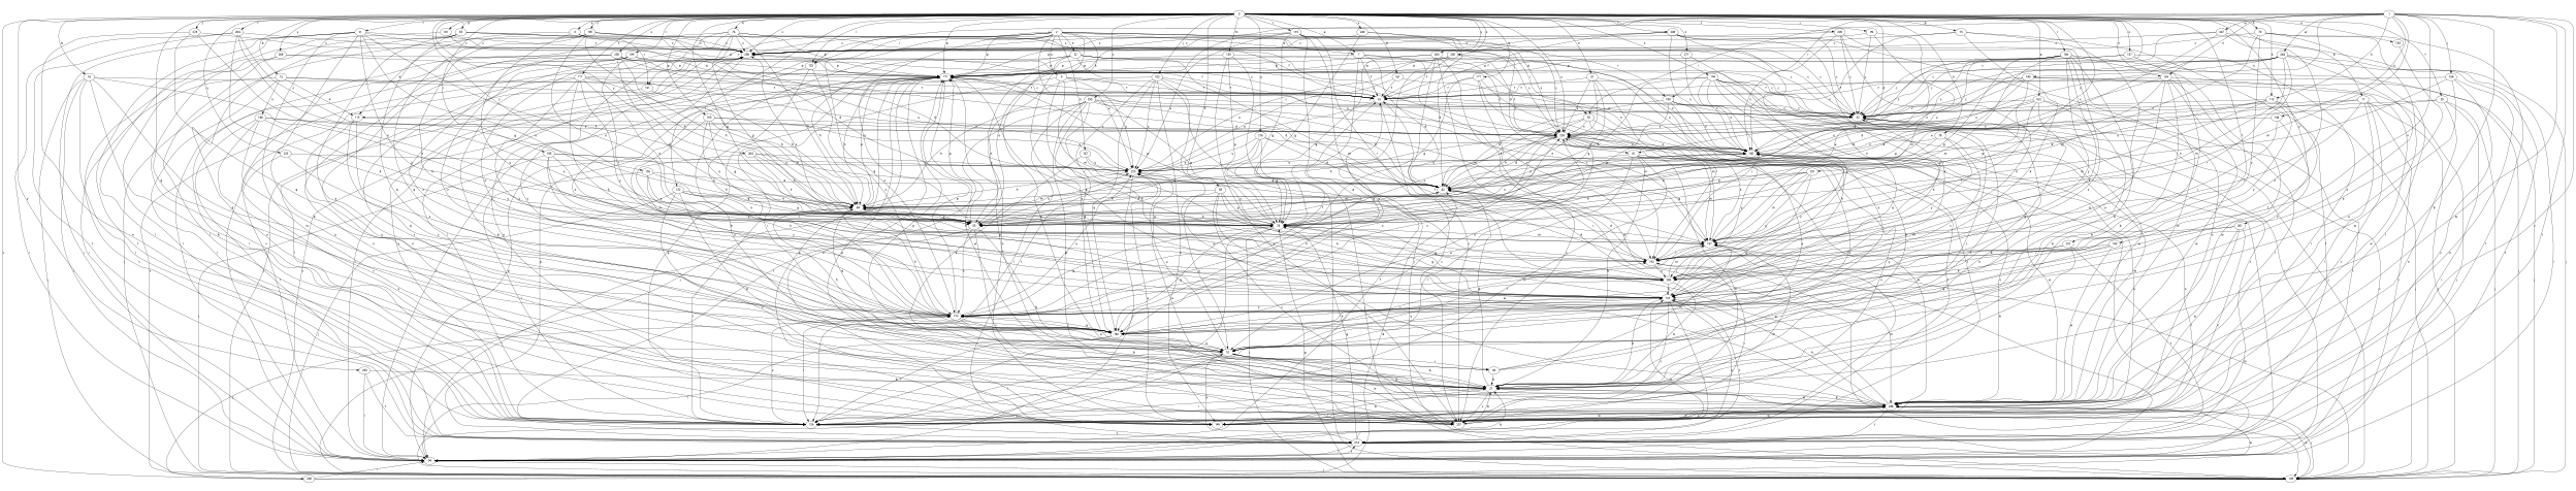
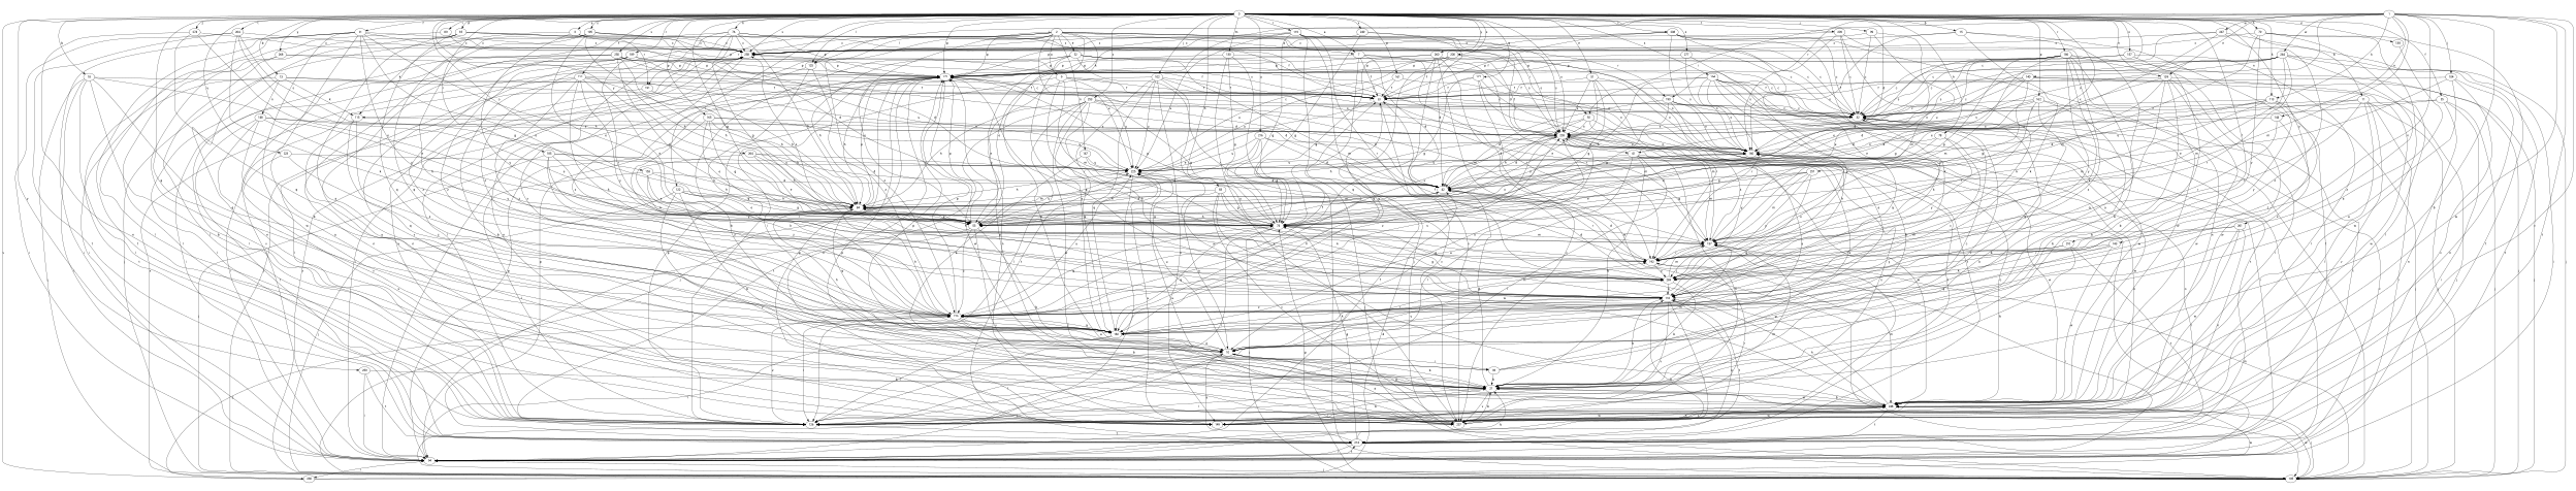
  strict digraph {
    fontname=Roboto
    node [fontname=Roboto]
    edge [fontname=Roboto]
    0
    3
    7
    11
    13
    15
    18
    32
    35
    41
    51
    55
    61
    74
    76
    78
    79
    83
    89
    99
    102
    113
    119
    122
    125
    130
    138
    139
    153
    157
    161
    162
    165
    172
    177
    182
    185
    186
    189
    194
    195
    200
    203
    204
    208
    209
    210
    212
    216
    223
    230
    249
    250
    253
    257
    258
    259
    260
    261
    264
    268
    274
    277
    115
    160
    191
    269
    42
    63
    192
    237
    126
    105
    94
    214
    148
    21
    116
    53
    10
    149
    137
    248
    225
    84
    279
    1
    92
    104
    143
    144
    190
    244
    247
    140
    2
    9
    52
    147
    93
    0 -> 3 [label=a]
    0 -> 7 [label=a]
    0 -> 11 [label=b]
    0 -> 13 [label=b]
    0 -> 15 [label=b]
    0 -> 18 [label=b]
    0 -> 32 [label=c]
    0 -> 35 [label=d]
    0 -> 41 [label=d]
    0 -> 51 [label=e]
    0 -> 55 [label=f]
    0 -> 61 [label=f]
    0 -> 74 [label=g]
    0 -> 76 [label=h]
    0 -> 78 [label=h]
    0 -> 79 [label=h]
    0 -> 83 [label=h]
    0 -> 89 [label=i]
    0 -> 99 [label=j]
    0 -> 102 [label=j]
    0 -> 113 [label=k]
    0 -> 119 [label=l]
    0 -> 122 [label=l]
    0 -> 125 [label=l]
    0 -> 130 [label=m]
    0 -> 138 [label=n]
    0 -> 139 [label=n]
    0 -> 153 [label=o]
    0 -> 157 [label=o]
    0 -> 161 [label=p]
    0 -> 162 [label=p]
    0 -> 165 [label=p]
    0 -> 172 [label=p]
    0 -> 177 [label=q]
    0 -> 182 [label=q]
    0 -> 185 [label=r]
    0 -> 186 [label=r]
    0 -> 189 [label=r]
    0 -> 194 [label=s]
    0 -> 195 [label=s]
    0 -> 200 [label=s]
    0 -> 203 [label=s]
    0 -> 204 [label=t]
    0 -> 208 [label=t]
    0 -> 209 [label=t]
    0 -> 210 [label=t]
    0 -> 212 [label=t]
    0 -> 216 [label=u]
    0 -> 223 [label=u]
    0 -> 230 [label=v]
    0 -> 249 [label=x]
    0 -> 250 [label=x]
    0 -> 253 [label=x]
    0 -> 257 [label=x]
    0 -> 258 [label=x]
    0 -> 259 [label=y]
    0 -> 260 [label=y]
    0 -> 261 [label=y]
    0 -> 264 [label=y]
    0 -> 268 [label=y]
    0 -> 274 [label=z]
    0 -> 277 [label=z]
    3 -> 258 [label=x]
    3 -> 115 [label=k]
    3 -> 160 [label=o]
    3 -> 191 [label=r]
    3 -> 269 [label=y]
    7 -> 172 [label=p]
    7 -> 182 [label=q]
    7 -> 160 [label=o]
    7 -> 42 [label=d]
    7 -> 63 [label=f]
    7 -> 192 [label=r]
    11 -> 32 [label=c]
    11 -> 42 [label=d]
    11 -> 192 [label=r]
    11 -> 237 [label=v]
    11 -> 126 [label=l]
    11 -> 105 [label=j]
    11 -> 94 [label=i]
    13 -> 32 [label=c]
    13 -> 115 [label=k]
    13 -> 63 [label=f]
    13 -> 126 [label=l]
    13 -> 214 [label=t]
    13 -> 148 [label=n]
    15 -> 258 [label=x]
    15 -> 160 [label=o]
    15 -> 214 [label=t]
    15 -> 21 [label=b]
    15 -> 116 [label=k]
    18 -> 182 [label=q]
    18 -> 63 [label=f]
    18 -> 126 [label=l]
    18 -> 105 [label=j]
    18 -> 94 [label=i]
    18 -> 21 [label=b]
    18 -> 53 [label=e]
    32 -> 203 [label=s]
    32 -> 21 [label=b]
    35 -> 32 [label=c]
    35 -> 172 [label=p]
    35 -> 182 [label=q]
    35 -> 258 [label=x]
    35 -> 126 [label=l]
    35 -> 10 [label=a]
    35 -> 149 [label=n]
    41 -> 126 [label=l]
    41 -> 21 [label=b]
    41 -> 10 [label=a]
    41 -> 149 [label=n]
    41 -> 137 [label=m]
    41 -> 248 [label=w]
    41 -> 225 [label=u]
    51 -> 74 [label=g]
    51 -> 203 [label=s]
    51 -> 160 [label=o]
    51 -> 63 [label=f]
    51 -> 214 [label=t]
    51 -> 53 [label=e]
    55 -> 32 [label=c]
    55 -> 105 [label=j]
    55 -> 94 [label=i]
    55 -> 149 [label=n]
    55 -> 225 [label=u]
    61 -> 203 [label=s]
    61 -> 258 [label=x]
    61 -> 269 [label=y]
    61 -> 126 [label=l]
    61 -> 94 [label=i]
    61 -> 214 [label=t]
    61 -> 21 [label=b]
    61 -> 53 [label=e]
    61 -> 248 [label=w]
    61 -> 84 [label=h]
    74 -> 172 [label=p]
    74 -> 182 [label=q]
    74 -> 203 [label=s]
    74 -> 258 [label=x]
    74 -> 126 [label=l]
    74 -> 105 [label=j]
    74 -> 137 [label=m]
    74 -> 225 [label=u]
    74 -> 84 [label=h]
    76 -> 32 [label=c]
    76 -> 74 [label=g]
    76 -> 172 [label=p]
    76 -> 258 [label=x]
    76 -> 63 [label=f]
    76 -> 237 [label=v]
    76 -> 94 [label=i]
    76 -> 149 [label=n]
    76 -> 84 [label=h]
    76 -> 279 [label=z]
    78 -> 74 [label=g]
    78 -> 160 [label=o]
    78 -> 269 [label=y]
    78 -> 248 [label=w]
    79 -> 258 [label=x]
    79 -> 269 [label=y]
    79 -> 126 [label=l]
    79 -> 214 [label=t]
    79 -> 137 [label=m]
    79 -> 248 [label=w]
    83 -> 74 [label=g]
    83 -> 237 [label=v]
    83 -> 116 [label=k]
    83 -> 10 [label=a]
    83 -> 248 [label=w]
    83 -> 84 [label=m]
    89 -> 258 [label=x]
    89 -> 42 [label=d]
    89 -> 94 [label=i]
    99 -> 32 [label=c]
    99 -> 258 [label=x]
    99 -> 53 [label=e]
    99 -> 137 [label=m]
    102 -> 32 [label=c]
    102 -> 182 [label=q]
    102 -> 63 [label=f]
    102 -> 214 [label=t]
    102 -> 53 [label=e]
    102 -> 149 [label=n]
    102 -> 248 [label=w]
    102 -> 225 [label=u]
    113 -> 32 [label=c]
    113 -> 160 [label=o]
    113 -> 269 [label=y]
    113 -> 42 [label=d]
    113 -> 105 [label=j]
    113 -> 137 [label=m]
    113 -> 279 [label=z]
    119 -> 32 [label=c]
    119 -> 74 [label=g]
    119 -> 182 [label=q]
    119 -> 203 [label=s]
    119 -> 258 [label=x]
    119 -> 192 [label=r]
    119 -> 105 [label=j]
    119 -> 53 [label=e]
    119 -> 225 [label=u]
    122 -> 74 [label=g]
    122 -> 237 [label=v]
    122 -> 105 [label=j]
    122 -> 21 [label=b]
    122 -> 53 [label=e]
    122 -> 84 [label=h]
    125 -> 182 [label=q]
    125 -> 94 [label=i]
    125 -> 279 [label=z]
    130 -> 32 [label=c]
    130 -> 74 [label=g]
    130 -> 172 [label=p]
    130 -> 237 [label=v]
    130 -> 105 [label=j]
    138 -> 10 [label=a]
    139 -> 74 [label=g]
    139 -> 182 [label=q]
    139 -> 63 [label=f]
    139 -> 126 [label=l]
    139 -> 105 [label=j]
    139 -> 21 [label=b]
    139 -> 53 [label=e]
    139 -> 248 [label=w]
    153 -> 42 [label=d]
    153 -> 192 [label=r]
    153 -> 126 [label=l]
    153 -> 53 [label=e]
    153 -> 84 [label=h]
    157 -> 32 [label=c]
    157 -> 172 [label=p]
    157 -> 126 [label=l]
    157 -> 21 [label=b]
    161 -> 160 [label=o]
    161 -> 63 [label=f]
    161 -> 225 [label=u]
    162 -> 32 [label=c]
    162 -> 182 [label=q]
    162 -> 203 [label=s]
    162 -> 42 [label=d]
    162 -> 192 [label=r]
    162 -> 214 [label=t]
    162 -> 21 [label=b]
    165 -> 74 [label=g]
    165 -> 203 [label=s]
    165 -> 116 [label=k]
    165 -> 53 [label=e]
    165 -> 225 [label=u]
    165 -> 84 [label=h]
    172 -> 63 [label=f]
    172 -> 105 [label=j]
    172 -> 94 [label=i]
    172 -> 149 [label=n]
    172 -> 137 [label=m]
    172 -> 248 [label=w]
    172 -> 84 [label=h]
    177 -> 74 [label=g]
    177 -> 63 [label=f]
    177 -> 192 [label=r]
    177 -> 237 [label=v]
    177 -> 21 [label=b]
    182 -> 32 [label=c]
    182 -> 203 [label=s]
    182 -> 258 [label=x]
    182 -> 126 [label=l]
    182 -> 94 [label=i]
    182 -> 116 [label=k]
    182 -> 10 [label=a]
    182 -> 279 [label=z]
    185 -> 269 [label=y]
    185 -> 105 [label=j]
    185 -> 116 [label=k]
    185 -> 225 [label=u]
    185 -> 84 [label=h]
    185 -> 279 [label=z]
    186 -> 74 [label=g]
    186 -> 172 [label=p]
    186 -> 203 [label=s]
    186 -> 269 [label=y]
    186 -> 42 [label=d]
    186 -> 105 [label=j]
    186 -> 116 [label=k]
    186 -> 53 [label=e]
    186 -> 10 [label=a]
    186 -> 137 [label=m]
    186 -> 248 [label=w]
    186 -> 279 [label=z]
    189 -> 172 [label=p]
    189 -> 63 [label=f]
    189 -> 192 [label=r]
    189 -> 94 [label=i]
    189 -> 149 [label=n]
    189 -> 279 [label=z]
    194 -> 182 [label=q]
    194 -> 160 [label=o]
    194 -> 63 [label=f]
    194 -> 192 [label=r]
    194 -> 105 [label=j]
    194 -> 94 [label=i]
    194 -> 214 [label=t]
    194 -> 116 [label=k]
    194 -> 248 [label=w]
    194 -> 84 [label=h]
    195 -> 182 [label=q]
    195 -> 203 [label=s]
    195 -> 258 [label=x]
    195 -> 42 [label=d]
    195 -> 105 [label=j]
    195 -> 116 [label=k]
    195 -> 53 [label=e]
    195 -> 84 [label=h]
    200 -> 172 [label=p]
    200 -> 203 [label=t]
    200 -> 63 [label=f]
    200 -> 10 [label=a]
    200 -> 225 [label=u]
    203 -> 160 [label=o]
    203 -> 269 [label=y]
    203 -> 42 [label=d]
    203 -> 126 [label=l]
    203 -> 10 [label=a]
    203 -> 84 [label=h]
    203 -> 279 [label=z]
    204 -> 74 [label=g]
    204 -> 203 [label=s]
    204 -> 258 [label=x]
    204 -> 94 [label=i]
    204 -> 214 [label=t]
    204 -> 116 [label=k]
    208 -> 32 [label=c]
    208 -> 172 [label=p]
    208 -> 258 [label=x]
    208 -> 160 [label=o]
    208 -> 269 [label=y]
    208 -> 63 [label=f]
    208 -> 116 [label=k]
    208 -> 149 [label=n]
    209 -> 32 [label=c]
    209 -> 258 [label=x]
    209 -> 160 [label=o]
    209 -> 116 [label=k]
    209 -> 248 [label=w]
    210 -> 269 [label=y]
    210 -> 192 [label=r]
    210 -> 214 [label=t]
    210 -> 21 [label=b]
    212 -> 269 [label=y]
    212 -> 42 [label=d]
    212 -> 63 [label=f]
    212 -> 94 [label=i]
    212 -> 21 [label=b]
    212 -> 116 [label=k]
    212 -> 53 [label=e]
    212 -> 84 [label=h]
    212 -> 279 [label=z]
    216 -> 74 [label=g]
    216 -> 160 [label=o]
    216 -> 42 [label=d]
    216 -> 105 [label=j]
    216 -> 53 [label=e]
    216 -> 225 [label=u]
    223 -> 237 [label=s]
    223 -> 225 [label=u]
    223 -> 279 [label=z]
    230 -> 258 [label=x]
    230 -> 42 [label=d]
-   230 -> 94 [label=i]
+   94 -> 230 [label=i]
    230 -> 248 [label=w]
    230 -> 279 [label=z]
    249 -> 74 [label=g]
    249 -> 203 [label=s]
    249 -> 258 [label=x]
    249 -> 42 [label=d]
    250 -> 74 [label=g]
    250 -> 172 [label=p]
    250 -> 42 [label=d]
    250 -> 126 [label=l]
    250 -> 149 [label=n]
    250 -> 225 [label=u]
    250 -> 84 [label=h]
    250 -> 279 [label=z]
    253 -> 32 [label=c]
    253 -> 74 [label=g]
    253 -> 182 [label=q]
    253 -> 42 [label=d]
    253 -> 126 [label=l]
    253 -> 214 [label=t]
    253 -> 116 [label=k]
    253 -> 137 [label=m]
    253 -> 248 [label=w]
    253 -> 84 [label=h]
    257 -> 74 [label=g]
    257 -> 182 [label=q]
    257 -> 269 [label=y]
    257 -> 42 [label=d]
    257 -> 53 [label=e]
    257 -> 137 [label=m]
    258 -> 172 [label=p]
    258 -> 105 [label=j]
    258 -> 279 [label=z]
    259 -> 94 [label=i]
    259 -> 214 [label=t]
    259 -> 21 [label=b]
    260 -> 74 [label=g]
    260 -> 172 [label=p]
    260 -> 182 [label=q]
    260 -> 192 [label=r]
    260 -> 237 [label=v]
    260 -> 105 [label=j]
    260 -> 248 [label=w]
    261 -> 126 [label=l]
    261 -> 116 [label=k]
    261 -> 149 [label=n]
    261 -> 137 [label=m]
    261 -> 248 [label=w]
    264 -> 42 [label=d]
    264 -> 53 [label=e]
    264 -> 225 [label=u]
    264 -> 84 [label=h]
    264 -> 279 [label=z]
    268 -> 32 [label=c]
    268 -> 172 [label=p]
    268 -> 237 [label=v]
    268 -> 126 [label=l]
    274 -> 182 [label=q]
    274 -> 258 [label=x]
    274 -> 53 [label=e]
    274 -> 149 [label=n]
    277 -> 172 [label=p]
    277 -> 160 [label=o]
    277 -> 269 [label=y]
    115 -> 182 [label=q]
    115 -> 203 [label=s]
    115 -> 10 [label=a]
    115 -> 279 [label=z]
    160 -> 203 [label=s]
    160 -> 248 [label=w]
    160 -> 225 [label=u]
    191 -> 126 [label=l]
    191 -> 84 [label=h]
    269 -> 74 [label=g]
    269 -> 160 [label=o]
    269 -> 42 [label=d]
    269 -> 63 [label=f]
    269 -> 21 [label=b]
    269 -> 116 [label=k]
    269 -> 137 [label=m]
    269 -> 84 [label=h]
    42 -> 160 [label=o]
    42 -> 192 [label=r]
    42 -> 84 [label=h]
    63 -> 32 [label=c]
    63 -> 258 [label=x]
    63 -> 237 [label=v]
    63 -> 53 [label=e]
    63 -> 137 [label=m]
    192 -> 269 [label=y]
    192 -> 42 [label=d]
    192 -> 94 [label=i]
    237 -> 172 [label=p]
    237 -> 160 [label=o]
    237 -> 192 [label=r]
    237 -> 21 [label=b]
    237 -> 10 [label=a]
    237 -> 137 [label=m]
    237 -> 248 [label=w]
    237 -> 225 [label=u]
    126 -> 172 [label=p]
    126 -> 258 [label=x]
    126 -> 160 [label=o]
    126 -> 214 [label=t]
    126 -> 137 [label=m]
    126 -> 279 [label=z]
    105 -> 74 [label=g]
    105 -> 258 [label=x]
    105 -> 137 [label=m]
    105 -> 248 [label=w]
    94 -> 32 [label=c]
    94 -> 172 [label=p]
    94 -> 63 [label=f]
    94 -> 105 [label=j]
    94 -> 214 [label=t]
    94 -> 21 [label=b]
    94 -> 116 [label=k]
    214 -> 74 [label=g]
    214 -> 172 [label=p]
    214 -> 94 [label=i]
    214 -> 116 [label=k]
    214 -> 10 [label=a]
    148 -> 203 [label=s]
    148 -> 269 [label=y]
    148 -> 237 [label=v]
    148 -> 214 [label=t]
    148 -> 53 [label=e]
    148 -> 10 [label=a]
    21 -> 32 [label=c]
    21 -> 172 [label=p]
    21 -> 42 [label=d]
    21 -> 237 [label=v]
    21 -> 126 [label=l]
    21 -> 248 [label=w]
    116 -> 74 [label=g]
    116 -> 172 [label=p]
    116 -> 237 [label=v]
    116 -> 94 [label=i]
    116 -> 214 [label=t]
    116 -> 21 [label=b]
    116 -> 279 [label=z]
    53 -> 172 [label=p]
    53 -> 160 [label=o]
    53 -> 237 [label=v]
    53 -> 94 [label=i]
    53 -> 21 [label=b]
    53 -> 225 [label=u]
    53 -> 279 [label=z]
    10 -> 269 [label=y]
    10 -> 192 [label=r]
    10 -> 126 [label=l]
    10 -> 105 [label=j]
    10 -> 21 [label=b]
    10 -> 248 [label=w]
    10 -> 225 [label=u]
    10 -> 84 [label=h]
    10 -> 93 [label=i]
    149 -> 172 [label=p]
    149 -> 203 [label=s]
    149 -> 21 [label=b]
    149 -> 248 [label=w]
    149 -> 225 [label=u]
    137 -> 203 [label=s]
    137 -> 192 [label=r]
    137 -> 84 [label=h]
    248 -> 74 [label=g]
    248 -> 160 [label=o]
    248 -> 237 [label=v]
    248 -> 126 [label=l]
    248 -> 105 [label=j]
    248 -> 214 [label=t]
    248 -> 21 [label=b]
    248 -> 116 [label=k]
    248 -> 149 [label=n]
    225 -> 42 [label=d]
    225 -> 94 [label=i]
    225 -> 84 [label=h]
    84 -> 74 [label=g]
    84 -> 172 [label=p]
    84 -> 182 [label=q]
    84 -> 42 [label=d]
    84 -> 126 [label=l]
    84 -> 53 [label=e]
    279 -> 74 [label=g]
    279 -> 172 [label=p]
    279 -> 182 [label=q]
    279 -> 203 [label=s]
    279 -> 63 [label=f]
    279 -> 126 [label=l]
    279 -> 21 [label=b]
    279 -> 10 [label=a]
    279 -> 137 [label=m]
    279 -> 225 [label=u]
    279 -> 84 [label=h]
    1 -> 113 [label=k]
    1 -> 125 [label=l]
    1 -> 139 [label=n]
    1 -> 115 [label=k]
    1 -> 160 [label=o]
    1 -> 237 [label=v]
    1 -> 214 [label=t]
    1 -> 21 [label=b]
    1 -> 137 [label=m]
    1 -> 248 [label=w]
    1 -> 92 [label=i]
    1 -> 104 [label=j]
    1 -> 143 [label=n]
    1 -> 144 [label=n]
    1 -> 190 [label=r]
    1 -> 244 [label=w]
    1 -> 247 [label=w]
    92 -> 203 [label=s]
    92 -> 42 [label=d]
    92 -> 94 [label=i]
    92 -> 214 [label=t]
    92 -> 84 [label=h]
    104 -> 63 [label=f]
    104 -> 237 [label=v]
    104 -> 53 [label=e]
    104 -> 10 [label=a]
    104 -> 149 [label=n]
    143 -> 182 [label=q]
    143 -> 192 [label=r]
    143 -> 116 [label=k]
    143 -> 248 [label=w]
    144 -> 203 [label=s]
    144 -> 192 [label=r]
    144 -> 279 [label=z]
    190 -> 32 [label=c]
    190 -> 74 [label=g]
    190 -> 160 [label=o]
    190 -> 42 [label=d]
    190 -> 94 [label=i]
    190 -> 116 [label=k]
    244 -> 32 [label=c]
    244 -> 172 [label=p]
    244 -> 203 [label=s]
    244 -> 192 [label=r]
    244 -> 94 [label=i]
    244 -> 214 [label=t]
    244 -> 137 [label=m]
    244 -> 225 [label=u]
    244 -> 279 [label=z]
    244 -> 140 [label=n]
    247 -> 32 [label=c]
    247 -> 258 [label=x]
    247 -> 105 [label=j]
    247 -> 53 [label=e]
    247 -> 279 [label=z]
    140 -> 32 [label=c]
    140 -> 74 [label=g]
    140 -> 160 [label=o]
    140 -> 42 [label=d]
    140 -> 63 [label=f]
    140 -> 105 [label=j]
    140 -> 248 [label=w]
    2 -> 7 [label=a]
    2 -> 41 [label=d]
    2 -> 125 [label=l]
    2 -> 172 [label=p]
    2 -> 258 [label=x]
    2 -> 191 [label=r]
    2 -> 126 [label=l]
    2 -> 21 [label=b]
    2 -> 53 [label=e]
    2 -> 10 [label=a]
    2 -> 225 [label=u]
    2 -> 279 [label=z]
    2 -> 92 [label=i]
    2 -> 190 [label=r]
    2 -> 9 [label=a]
    2 -> 52 [label=e]
    2 -> 147 [label=n]
    9 -> 203 [label=s]
    9 -> 63 [label=f]
    9 -> 192 [label=r]
    9 -> 137 [label=m]
    9 -> 225 [label=u]
    9 -> 93 [label=i]
    52 -> 32 [label=c]
    52 -> 172 [label=p]
    52 -> 160 [label=o]
    52 -> 192 [label=r]
    52 -> 21 [label=b]
    52 -> 149 [label=n]
    52 -> 137 [label=m]
    52 -> 84 [label=h]
    147 -> 10 [label=a]
    147 -> 137 [label=m]
    147 -> 225 [label=u]
    93 -> 32 [label=c]
    93 -> 172 [label=p]
    93 -> 203 [label=s]
    93 -> 21 [label=b]
    93 -> 137 [label=m]
  }
